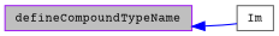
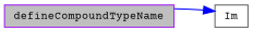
  digraph {
    rankdir=LR
    fontname="Courier Prime"
    node [fontname="Courier Prime" fontsize=10 shape=record]
    n1 [color=purple fillcolor=grey75 fontcolor=black height=0.2 label=defineCompoundTypeName style=filled width=0.4]
    n2 [color=gray40 height=0.2 label=Im width=0.4]
-   n1 -> n2 [color=blue dir=back fontname="Courier Prime" fontsize=10 labelfontname=FreeSans labelfontsize=10 style=solid]
+   n2 -> n1 [color=blue dir=back fontname="Courier Prime" fontsize=10 labelfontname=FreeSans labelfontsize=10 style=solid]
  }
